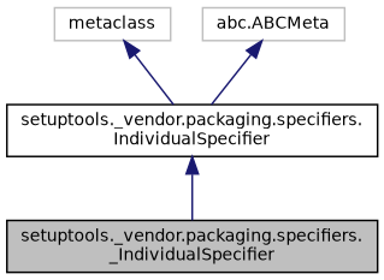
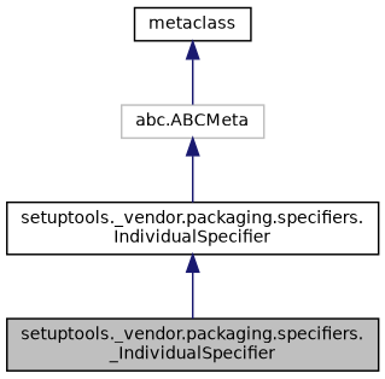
  digraph {
    node [color=black fillcolor=white fontname=Helvetica fontsize=10 shape=record style=filled]
    edge [color=midnightblue dir=back fontname=Helvetica fontsize=10 labelfontname=Helvetica labelfontsize=10 style=solid]
    n1 [fillcolor=grey75 fontcolor=black height=0.2 label="setuptools._vendor.packaging.specifiers.\l_IndividualSpecifier" width=0.4]
    n2 [height=0.2 label="setuptools._vendor.packaging.specifiers.\lIndividualSpecifier" width=0.4]
-   n3 [color=grey75 height=0.2 label=metaclass width=0.4]
+   n3 [height=0.2 label=metaclass width=0.4]
    n4 [color=grey75 height=0.2 label="abc.ABCMeta" width=0.4]
    n2 -> n1
-   n3 -> n2
+   n3 -> n4
    n4 -> n2
  }
